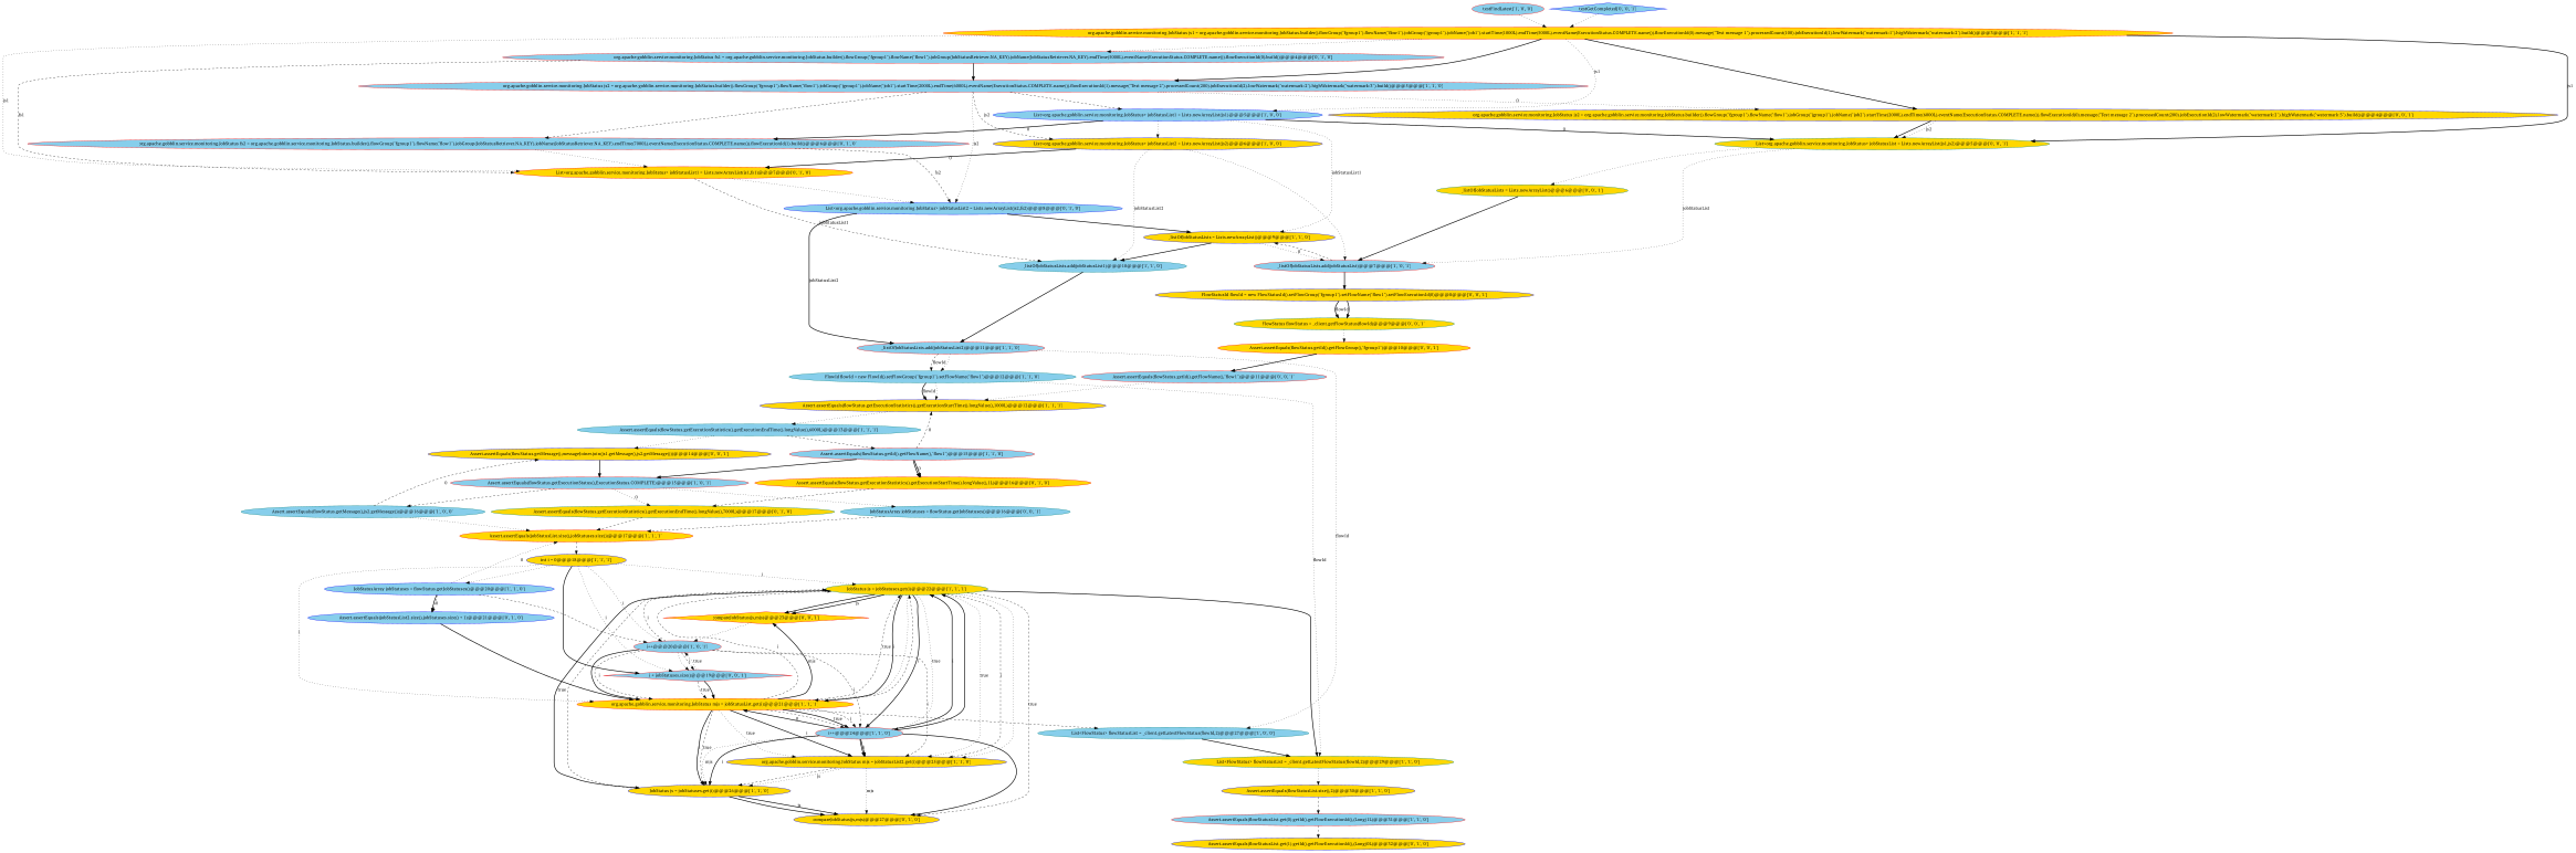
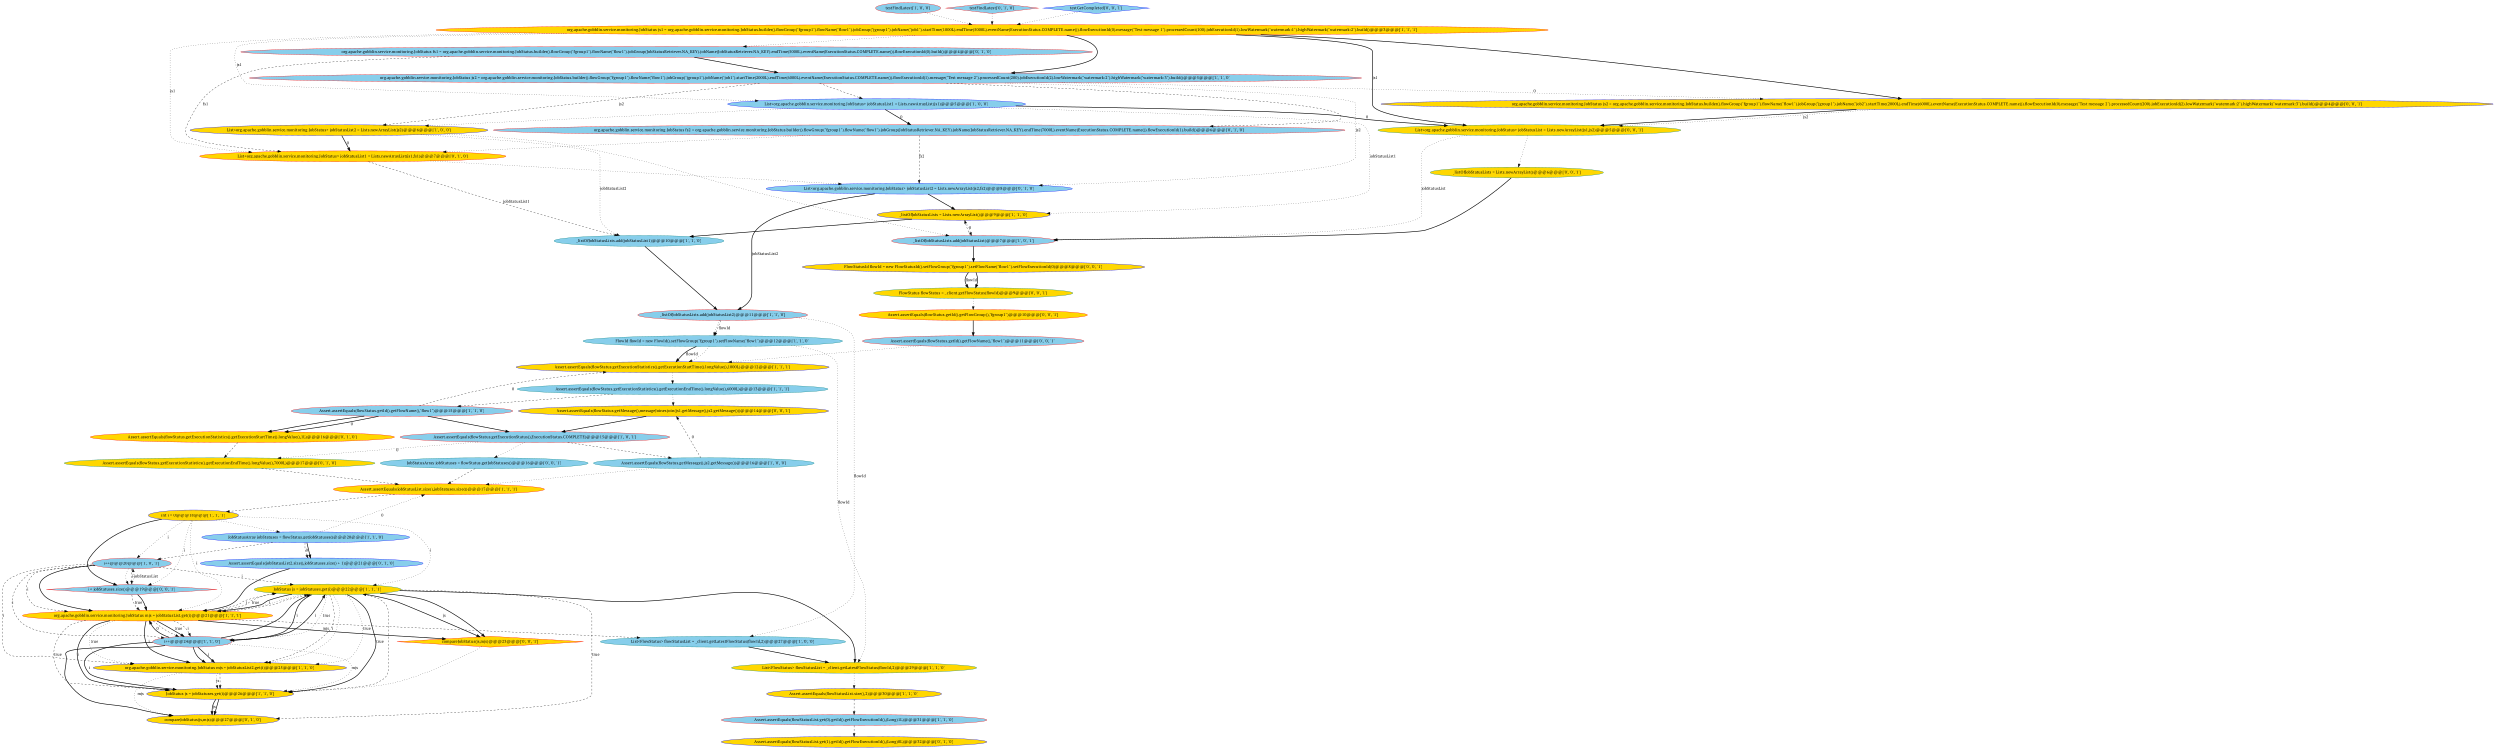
  digraph {
    fontname="PT Serif"
    node [color=red fillcolor=gold fontname="PT Serif" shape=ellipse style=filled]
    edge [fontname="PT Serif" style=bold]
    n1 [color=blue label="_listOfJobStatusLists = Lists.newArrayList()@@@9@@@['1', '1', '0']"]
    n2 [color=teal fillcolor=skyblue label="_listOfJobStatusLists.add(jobStatusList1)@@@10@@@['1', '1', '0']"]
    n3 [fillcolor=skyblue label="_listOfJobStatusLists.add(jobStatusList)@@@7@@@['1', '0', '1']"]
    n4 [fillcolor=skyblue label="_listOfJobStatusLists.add(jobStatusList2)@@@11@@@['1', '1', '0']"]
    n5 [color=blue label="FlowStatusId flowId = new FlowStatusId().setFlowGroup(\"fgroup1\").setFlowName(\"flow1\").setFlowExecutionId(0)@@@8@@@['0', '0', '1']"]
    n6 [color=blue label="Assert.assertEquals(flowStatusList.size(),2)@@@30@@@['1', '1', '0']"]
    n7 [fillcolor=skyblue label="Assert.assertEquals(flowStatusList.get(0).getId().getFlowExecutionId(),(Long)1L)@@@31@@@['1', '1', '0']"]
    n8 [color=blue label="Assert.assertEquals(flowStatusList.get(1).getId().getFlowExecutionId(),(Long)0L)@@@32@@@['0', '1', '0']"]
    n9 [fillcolor=skyblue label="org.apache.gobblin.service.monitoring.JobStatus fs2 = org.apache.gobblin.service.monitoring.JobStatus.builder().flowGroup(\"fgroup1\").flowName(\"flow1\").jobGroup(JobStatusRetriever.NA_KEY).jobName(JobStatusRetriever.NA_KEY).endTime(7000L).eventName(ExecutionStatus.COMPLETE.name()).flowExecutionId(1).build()@@@6@@@['0', '1', '0']"]
    n10 [color=blue fillcolor=skyblue label="List<org.apache.gobblin.service.monitoring.JobStatus> jobStatusList2 = Lists.newArrayList(js2,fs2)@@@8@@@['0', '1', '0']"]
    n11 [label="List<org.apache.gobblin.service.monitoring.JobStatus> jobStatusList1 = Lists.newArrayList(js1,fs1)@@@7@@@['0', '1', '0']"]
    n12 [color=teal fillcolor=skyblue label="List<FlowStatus> flowStatusList = _client.getLatestFlowStatus(flowId,2)@@@27@@@['1', '0', '0']"]
    n13 [color=teal label="List<FlowStatus> flowStatusList = _client.getLatestFlowStatus(flowId,2)@@@29@@@['1', '1', '0']"]
    n14 [label="Assert.assertEquals(flowStatus.getExecutionStatistics().getExecutionStartTime().longValue(),1L)@@@16@@@['0', '1', '0']"]
    n15 [color=teal label="Assert.assertEquals(flowStatus.getExecutionStatistics().getExecutionEndTime().longValue(),7000L)@@@17@@@['0', '1', '0']"]
    n16 [label="Assert.assertEquals(jobStatusList.size(),jobStatuses.size())@@@17@@@['1', '1', '1']"]
    n17 [color=blue label="Assert.assertEquals(flowStatus.getExecutionStatistics().getExecutionStartTime().longValue(),1000L)@@@12@@@['1', '1', '1']"]
    n18 [color=teal fillcolor=skyblue label="Assert.assertEquals(flowStatus.getExecutionStatistics().getExecutionEndTime().longValue(),6000L)@@@13@@@['1', '1', '1']"]
    n19 [color=blue label="Assert.assertEquals(flowStatus.getMessage(),messageJoiner.join(js1.getMessage(),js2.getMessage()))@@@14@@@['0', '0', '1']"]
    n20 [fillcolor=skyblue label="Assert.assertEquals(flowStatus.getId().getFlowName(),\"flow1\")@@@15@@@['1', '1', '0']"]
    n21 [fillcolor=skyblue label="testFindLatest['1', '0', '0']"]
    n22 [label="org.apache.gobblin.service.monitoring.JobStatus js1 = org.apache.gobblin.service.monitoring.JobStatus.builder().flowGroup(\"fgroup1\").flowName(\"flow1\").jobGroup(\"jgroup1\").jobName(\"job1\").startTime(1000L).endTime(5000L).eventName(ExecutionStatus.COMPLETE.name()).flowExecutionId(0).message(\"Test message 1\").processedCount(100).jobExecutionId(1).lowWatermark(\"watermark:1\").highWatermark(\"watermark:2\").build()@@@3@@@['1', '1', '1']"]
    n23 [color=teal label="List<org.apache.gobblin.service.monitoring.JobStatus> jobStatusList = Lists.newArrayList(js1,js2)@@@5@@@['0', '0', '1']"]
    n24 [fillcolor=skyblue label="org.apache.gobblin.service.monitoring.JobStatus js2 = org.apache.gobblin.service.monitoring.JobStatus.builder().flowGroup(\"fgroup1\").flowName(\"flow1\").jobGroup(\"jgroup1\").jobName(\"job1\").startTime(2000L).endTime(6000L).eventName(ExecutionStatus.COMPLETE.name()).flowExecutionId(1).message(\"Test message 2\").processedCount(200).jobExecutionId(2).lowWatermark(\"watermark:2\").highWatermark(\"watermark:3\").build()@@@5@@@['1', '1', '0']"]
    n25 [color=blue fillcolor=skyblue label="List<org.apache.gobblin.service.monitoring.JobStatus> jobStatusList1 = Lists.newArrayList(js1)@@@5@@@['1', '0', '0']"]
    n26 [color=blue label="org.apache.gobblin.service.monitoring.JobStatus js2 = org.apache.gobblin.service.monitoring.JobStatus.builder().flowGroup(\"fgroup1\").flowName(\"flow1\").jobGroup(\"jgroup1\").jobName(\"job2\").startTime(2000L).endTime(6000L).eventName(ExecutionStatus.COMPLETE.name()).flowExecutionId(0).message(\"Test message 2\").processedCount(200).jobExecutionId(2).lowWatermark(\"watermark:2\").highWatermark(\"watermark:3\").build()@@@4@@@['0', '0', '1']"]
    n27 [fillcolor=skyblue label="org.apache.gobblin.service.monitoring.JobStatus fs1 = org.apache.gobblin.service.monitoring.JobStatus.builder().flowGroup(\"fgroup1\").flowName(\"flow1\").jobGroup(JobStatusRetriever.NA_KEY).jobName(JobStatusRetriever.NA_KEY).endTime(5000L).eventName(ExecutionStatus.COMPLETE.name()).flowExecutionId(0).build()@@@4@@@['0', '1', '0']"]
    n28 [color=teal fillcolor=skyblue label="FlowId flowId = new FlowId().setFlowGroup(\"fgroup1\").setFlowName(\"flow1\")@@@12@@@['1', '1', '0']"]
    n29 [color=teal label="FlowStatus flowStatus = _client.getFlowStatus(flowId)@@@9@@@['0', '0', '1']"]
    n30 [label="Assert.assertEquals(flowStatus.getId().getFlowGroup(),\"fgroup1\")@@@10@@@['0', '0', '1']"]
    n31 [color=teal label="_listOfJobStatusLists = Lists.newArrayList()@@@6@@@['0', '0', '1']"]
    n32 [fillcolor=skyblue label="Assert.assertEquals(flowStatus.getExecutionStatus(),ExecutionStatus.COMPLETE)@@@15@@@['1', '0', '1']"]
    n33 [color=teal fillcolor=skyblue label="JobStatusArray jobStatuses = flowStatus.getJobStatuses()@@@16@@@['0', '0', '1']"]
    n34 [color=teal fillcolor=skyblue label="Assert.assertEquals(flowStatus.getMessage(),js2.getMessage())@@@16@@@['1', '0', '0']"]
    n35 [color=blue label="List<org.apache.gobblin.service.monitoring.JobStatus> jobStatusList2 = Lists.newArrayList(js2)@@@6@@@['1', '0', '0']"]
    n36 [color=blue label="org.apache.gobblin.service.monitoring.JobStatus mjs = jobStatusList2.get(i)@@@25@@@['1', '1', '0']"]
    n37 [color=blue label="compareJobStatus(js,mjs)@@@27@@@['0', '1', '0']"]
    n38 [color=blue label="JobStatus js = jobStatuses.get(i)@@@26@@@['1', '1', '0']"]
    n39 [color=teal label="JobStatus js = jobStatuses.get(i)@@@22@@@['1', '1', '1']"]
    n40 [fillcolor=skyblue label="Assert.assertEquals(flowStatus.getId().getFlowName(),\"flow1\")@@@11@@@['0', '0', '1']"]
    n41 [label="compareJobStatus(js,mjs)@@@23@@@['0', '0', '1']" shape=diamond]
    n42 [label="org.apache.gobblin.service.monitoring.JobStatus mjs = jobStatusList.get(i)@@@21@@@['1', '1', '1']"]
    n43 [fillcolor=skyblue label="i++@@@24@@@['1', '1', '0']"]
    n44 [fillcolor=skyblue label="i++@@@20@@@['1', '0', '1']"]
    n45 [color=blue label="int i = 0@@@18@@@['1', '1', '1']"]
    n46 [fillcolor=skyblue label="i < jobStatuses.size()@@@19@@@['0', '0', '1']" shape=diamond]
    n47 [color=blue fillcolor=skyblue label="JobStatusArray jobStatuses = flowStatus.getJobStatuses()@@@20@@@['1', '1', '0']"]
+   n48 [fillcolor=skyblue label="testFindLatest['0', '1', '0']" shape=diamond]
    n49 [color=blue fillcolor=skyblue label="Assert.assertEquals(jobStatusList2.size(),jobStatuses.size() + 1)@@@21@@@['0', '1', '0']"]
    n50 [color=blue fillcolor=skyblue label="testGetCompleted['0', '0', '1']" shape=diamond]
    n1 -> n2
    n1 -> n3 [label=0 style=dotted]
    n2 -> n4
    n3 -> n1 [style=dashed]
    n3 -> n5
    n4 -> n12 [label=flowId style=dotted]
    n4 -> n28 [label=flowId style=dashed]
    n4 -> n28 [style=dotted]
    n5 -> n29 [label=flowId]
    n5 -> n29
    n6 -> n7 [style=dashed]
    n7 -> n8 [style=dashed]
    n9 -> n10 [label=fs2 style=dashed]
    n9 -> n11 [style=dotted]
    n10 -> n1
    n10 -> n4 [label=jobStatusList2]
    n11 -> n2 [label=jobStatusList1 style=dashed]
    n11 -> n10 [style=dotted]
    n12 -> n13
    n13 -> n6 [style=dotted]
    n14 -> n15 [style=dashed]
    n15 -> n16 [style=dashed]
    n16 -> n45 [style=dashed]
    n17 -> n18 [style=dotted]
    n18 -> n19 [style=dotted]
    n18 -> n20 [style=dashed]
    n19 -> n32
    n20 -> n14 [label=0]
    n20 -> n14
    n20 -> n17 [label=0 style=dashed]
    n20 -> n32
    n21 -> n22 [style=dotted]
    n22 -> n11 [label=js1 style=dotted]
    n22 -> n23 [label=js1]
    n22 -> n24
    n22 -> n25 [label=js1 style=dotted]
    n22 -> n26
    n22 -> n27 [style=dotted]
    n23 -> n3 [label=jobStatusList style=dotted]
    n23 -> n31 [style=dotted]
    n24 -> n9 [style=dashed]
    n24 -> n10 [label=js2 style=dotted]
    n24 -> n25 [style=dashed]
    n24 -> n26 [label=0 style=dotted]
    n24 -> n35 [label=js2 style=dashed]
    n25 -> n1 [label=jobStatusList1 style=dotted]
    n25 -> n9 [label=0]
    n25 -> n23 [label=0]
    n25 -> n35 [style=dotted]
    n26 -> n23
    n26 -> n23 [label=js2 style=dotted]
    n27 -> n11 [label=fs1 style=dashed]
    n27 -> n24
    n28 -> n13 [label=flowId style=dotted]
    n28 -> n17 [style=dotted]
    n28 -> n17 [label=flowId]
    n29 -> n30 [style=dotted]
    n30 -> n40
    n31 -> n3
    n32 -> n15 [label=0 style=dotted]
    n32 -> n33 [style=dotted]
    n32 -> n34 [style=dashed]
    n33 -> n16 [style=dashed]
    n34 -> n16 [style=dotted]
    n34 -> n19 [label=0 style=dashed]
    n35 -> n2 [label=jobStatusList2 style=dotted]
    n35 -> n3 [style=dotted]
    n35 -> n11 [label=0]
    n36 -> n37 [label=mjs style=dotted]
    n36 -> n38 [style=dashed]
    n36 -> n38 [label=js style=dotted]
    n38 -> n37 [label=js]
    n38 -> n37
    n38 -> n39 [style=dashed]
    n39 -> n13
    n39 -> n36 [label=true style=dotted]
    n39 -> n36 [label=i style=dashed]
    n39 -> n36 [style=dotted]
    n39 -> n37 [label=true style=dashed]
    n39 -> n38 [label=true]
    n39 -> n41
    n39 -> n41 [label=js]
    n39 -> n42 [label=i]
    n39 -> n42 [style=dotted]
    n39 -> n43 [label=i]
    n39 -> n43 [label=true style=dotted]
    n40 -> n17 [style=dotted]
-   n41 -> n44 [style=dotted]
+   n41 -> n38 [style=dotted]
    n42 -> n12 [style=dashed]
    n42 -> n36 [label=true style=dotted]
    n42 -> n36 [label=i]
    n42 -> n38 [label=true style=dashed]
    n42 -> n38 [label=i]
    n42 -> n39 [label=i style=dashed]
    n42 -> n39 [style=dashed]
    n42 -> n39 [label=true style=dashed]
    n42 -> n41 [label=mjs]
    n42 -> n43 [style=dashed]
    n42 -> n43 [label=true]
    n42 -> n43 [label=i style=dashed]
    n43 -> n36
    n43 -> n36 [label=i]
    n43 -> n37
    n43 -> n38 [label=i]
    n43 -> n38 [label=mjs style=dotted]
    n43 -> n39 [label=i]
    n43 -> n39
    n43 -> n42 [label=0]
    n44 -> n36 [label=i style=dashed]
    n44 -> n39 [label=i style=dashed]
    n44 -> n42 [label=i style=dashed]
    n44 -> n42
    n44 -> n43 [label=i style=dashed]
    n44 -> n46 [style=dotted]
    n44 -> n46 [label=i style=dashed]
    n45 -> n39 [label=i style=dotted]
    n45 -> n42 [label=i style=dotted]
    n45 -> n44 [label=i style=dotted]
    n45 -> n46
    n45 -> n46 [label=i style=dotted]
    n45 -> n47 [style=dotted]
    n46 -> n42 [label=true style=dashed]
    n46 -> n42
-   n46 -> n44 [label=true style=dotted]
+   n46 -> n44 [label=jobStatusList style=dotted]
    n47 -> n16 [label=0 style=dotted]
    n47 -> n44 [style=dashed]
    n47 -> n49
    n47 -> n49 [label=0 style=dashed]
+   n48 -> n22 [style=dotted]
    n49 -> n42
    n50 -> n22 [style=dotted]
  }
